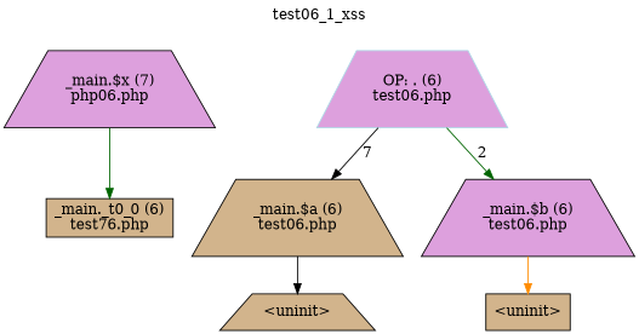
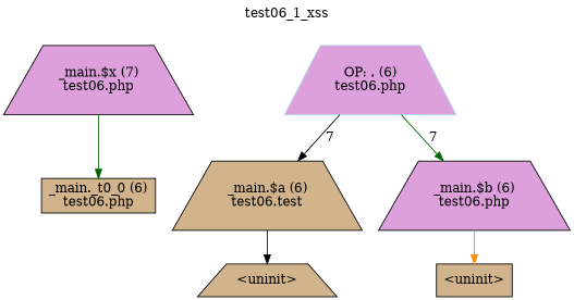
  digraph {
    label=test06_1_xss
    labelloc=t
    node [fillcolor=tan shape=trapezium style=filled]
    edge [color=darkgreen]
-   n1 [fillcolor=plum label="_main.$x (7)\nphp06.php"]
-   n2 [label="_main._t0_0 (6)\ntest76.php" shape=box]
+   n1 [fillcolor=plum label="_main.$x (7)\ntest06.php"]
+   n2 [label="_main._t0_0 (6)\ntest06.php" shape=box]
    n3 [color=lightblue fillcolor=plum label="OP: . (6)\ntest06.php"]
-   n4 [label="_main.$a (6)\ntest06.php"]
+   n4 [label="_main.$a (6)\ntest06.test"]
    n5 [fillcolor=plum label="_main.$b (6)\ntest06.php"]
    n6 [label="<uninit>"]
    n7 [label="<uninit>" shape=box]
    n1 -> n2
    n3 -> n4 [color=black label=7]
-   n3 -> n5 [label=2]
+   n3 -> n5 [label=7]
    n4 -> n6 [color=black]
    n5 -> n7 [color=darkorange]
  }
